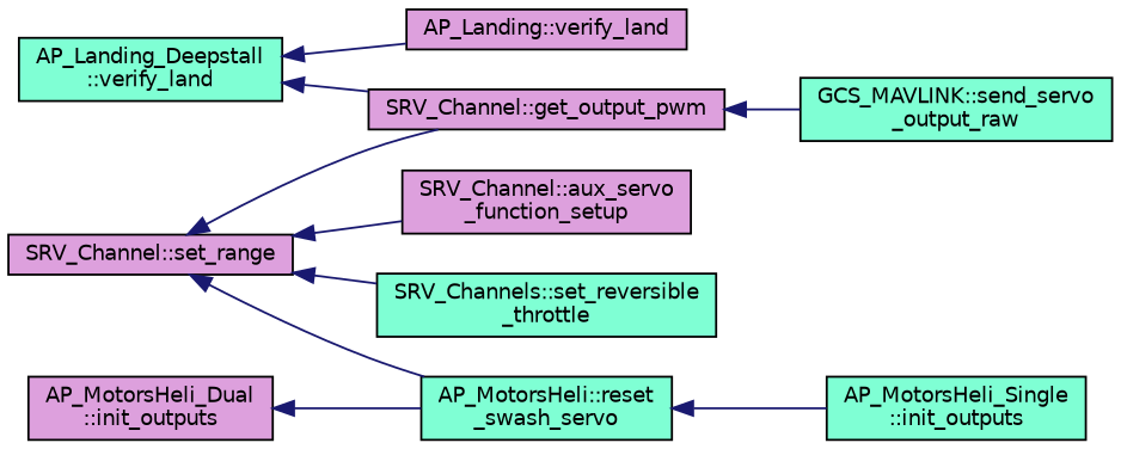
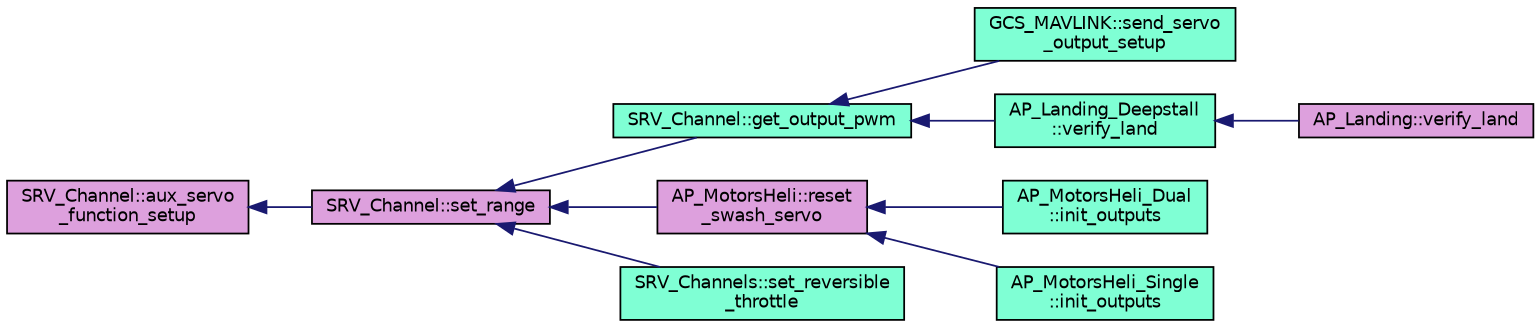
  digraph {
    rankdir=LR
    node [color=black fillcolor=plum fontname=Helvetica fontsize=10 shape=record style=filled]
    edge [color=midnightblue dir=back fontname=Helvetica fontsize=10 labelfontname=Helvetica labelfontsize=10 style=solid]
    n1 [fontcolor=black height=0.2 label="SRV_Channel::set_range" width=0.4]
    n2 [height=0.2 label="SRV_Channel::aux_servo\l_function_setup" width=0.4]
-   n3 [height=0.2 label="SRV_Channel::get_output_pwm" width=0.4]
-   n4 [fillcolor=aquamarine height=0.2 label="AP_MotorsHeli::reset\l_swash_servo" width=0.4]
+   n3 [fillcolor=aquamarine height=0.2 label="SRV_Channel::get_output_pwm" width=0.4]
+   n4 [height=0.2 label="AP_MotorsHeli::reset\l_swash_servo" width=0.4]
    n5 [fillcolor=aquamarine height=0.2 label="SRV_Channels::set_reversible\l_throttle" width=0.4]
-   n6 [fillcolor=aquamarine height=0.2 label="GCS_MAVLINK::send_servo\l_output_raw" width=0.4]
+   n6 [fillcolor=aquamarine height=0.2 label="GCS_MAVLINK::send_servo\l_output_setup" width=0.4]
    n7 [fillcolor=aquamarine height=0.2 label="AP_Landing_Deepstall\l::verify_land" width=0.4]
-   n8 [height=0.2 label="AP_MotorsHeli_Dual\l::init_outputs" width=0.4]
+   n8 [fillcolor=aquamarine height=0.2 label="AP_MotorsHeli_Dual\l::init_outputs" width=0.4]
    n9 [fillcolor=aquamarine height=0.2 label="AP_MotorsHeli_Single\l::init_outputs" width=0.4]
    n10 [height=0.2 label="AP_Landing::verify_land" width=0.4]
-   n1 -> n2
+   n2 -> n1
    n1 -> n3
    n1 -> n4
    n1 -> n5
    n3 -> n6
-   n7 -> n3
-   n8 -> n4
+   n3 -> n7
+   n4 -> n8
    n4 -> n9
    n7 -> n10
  }
